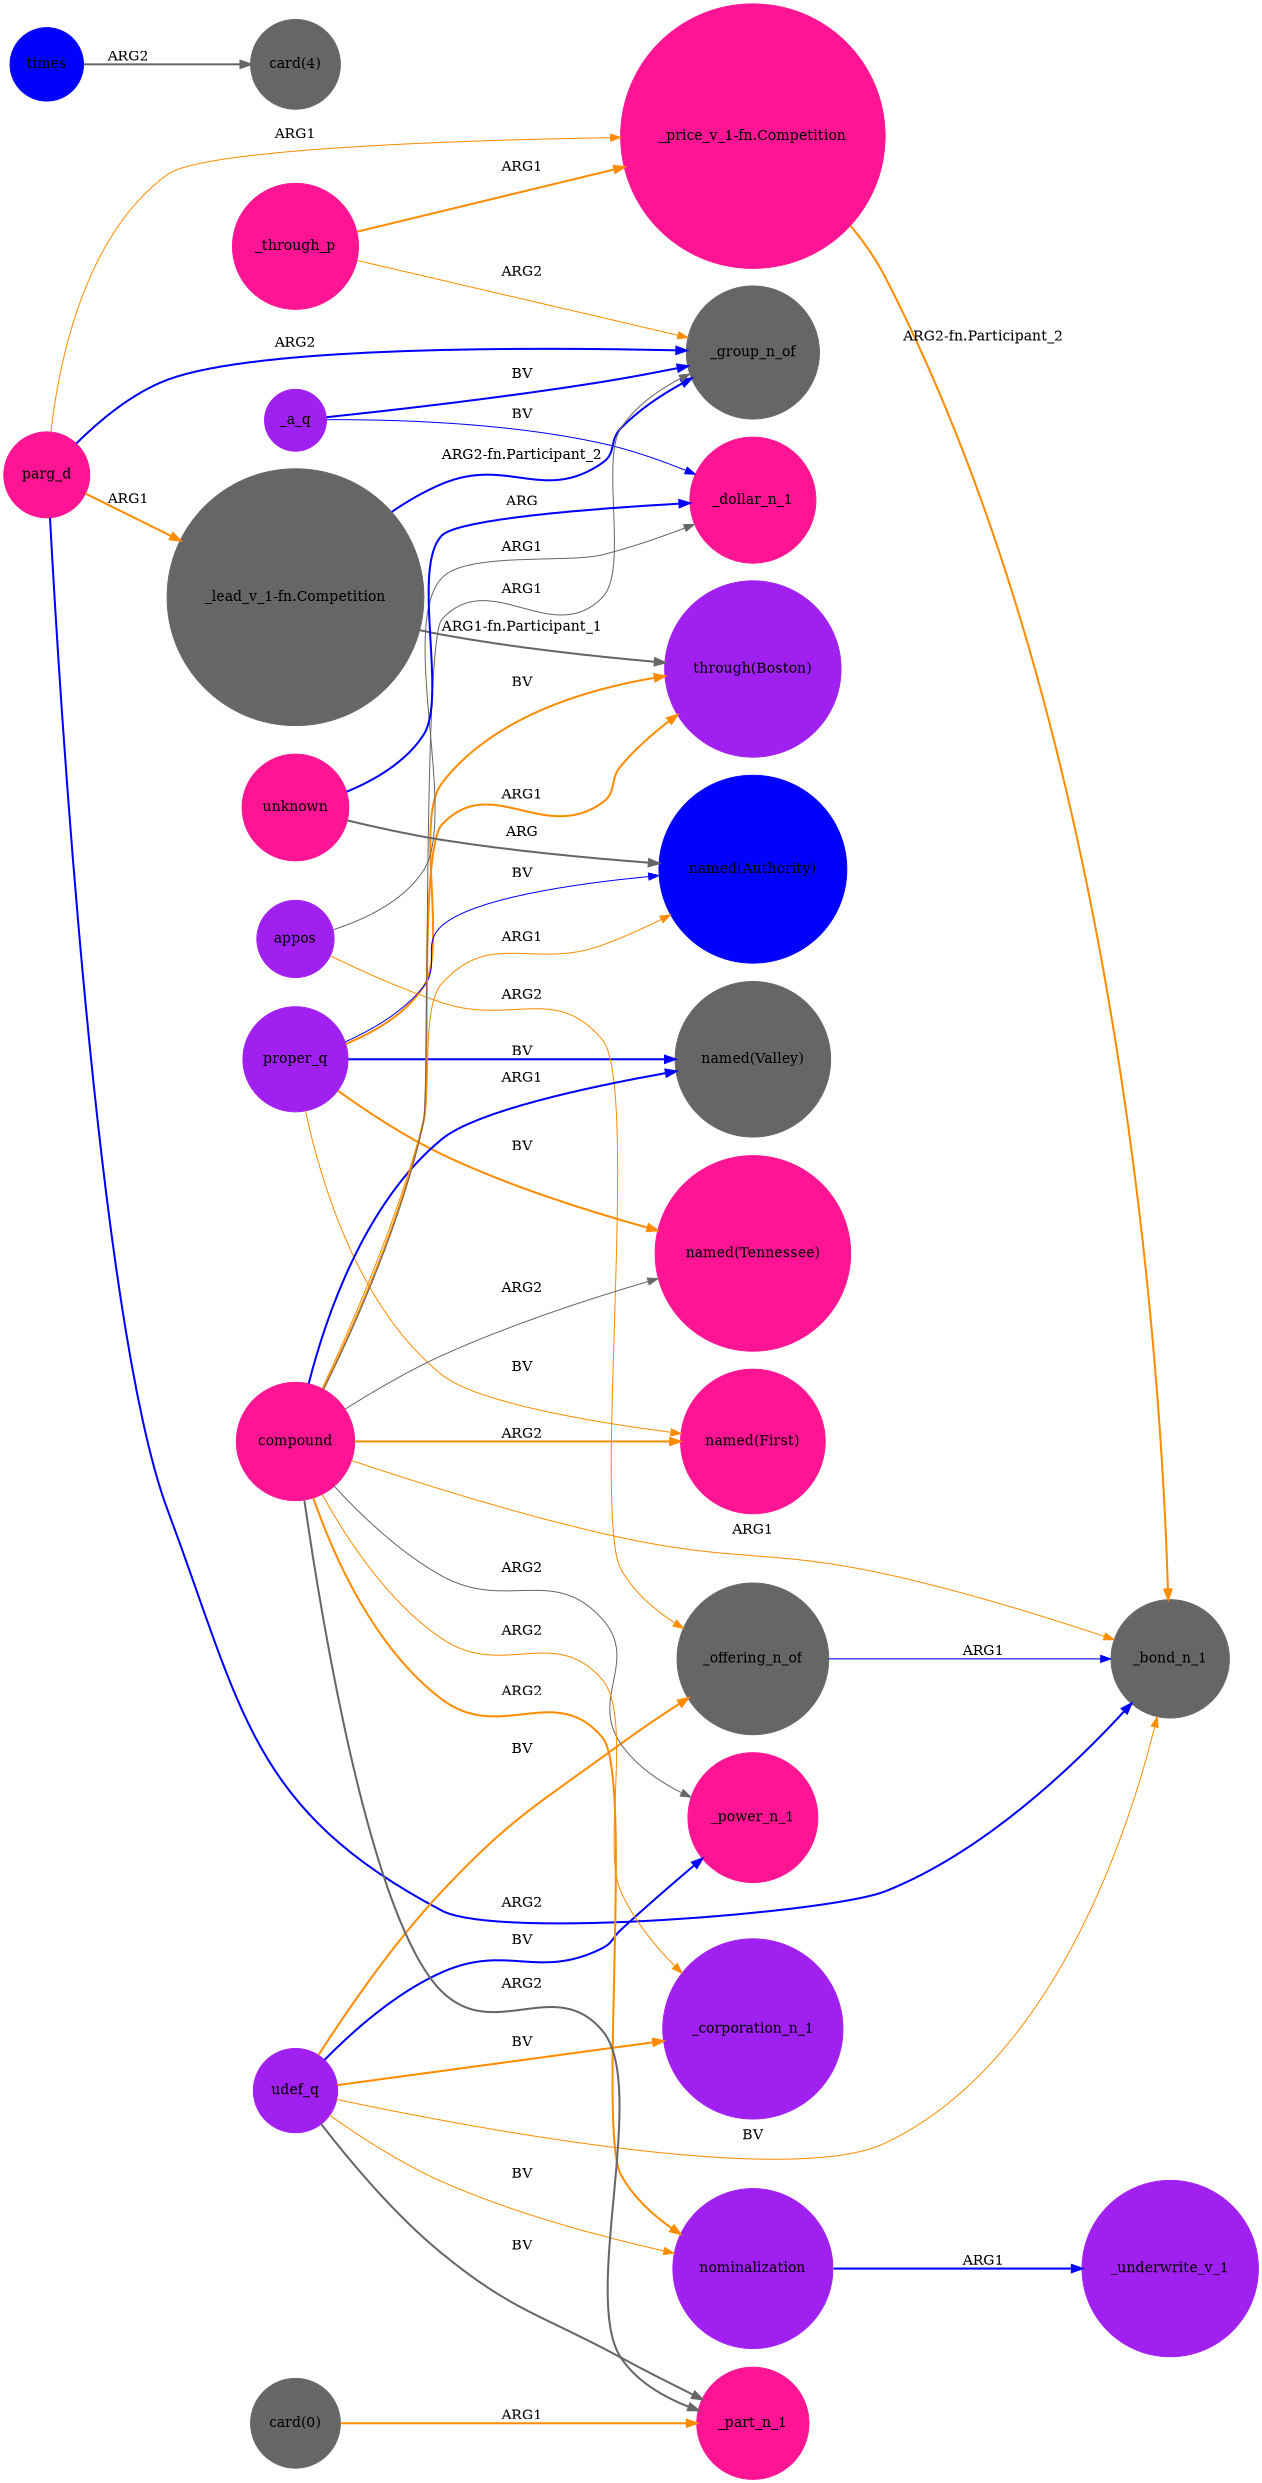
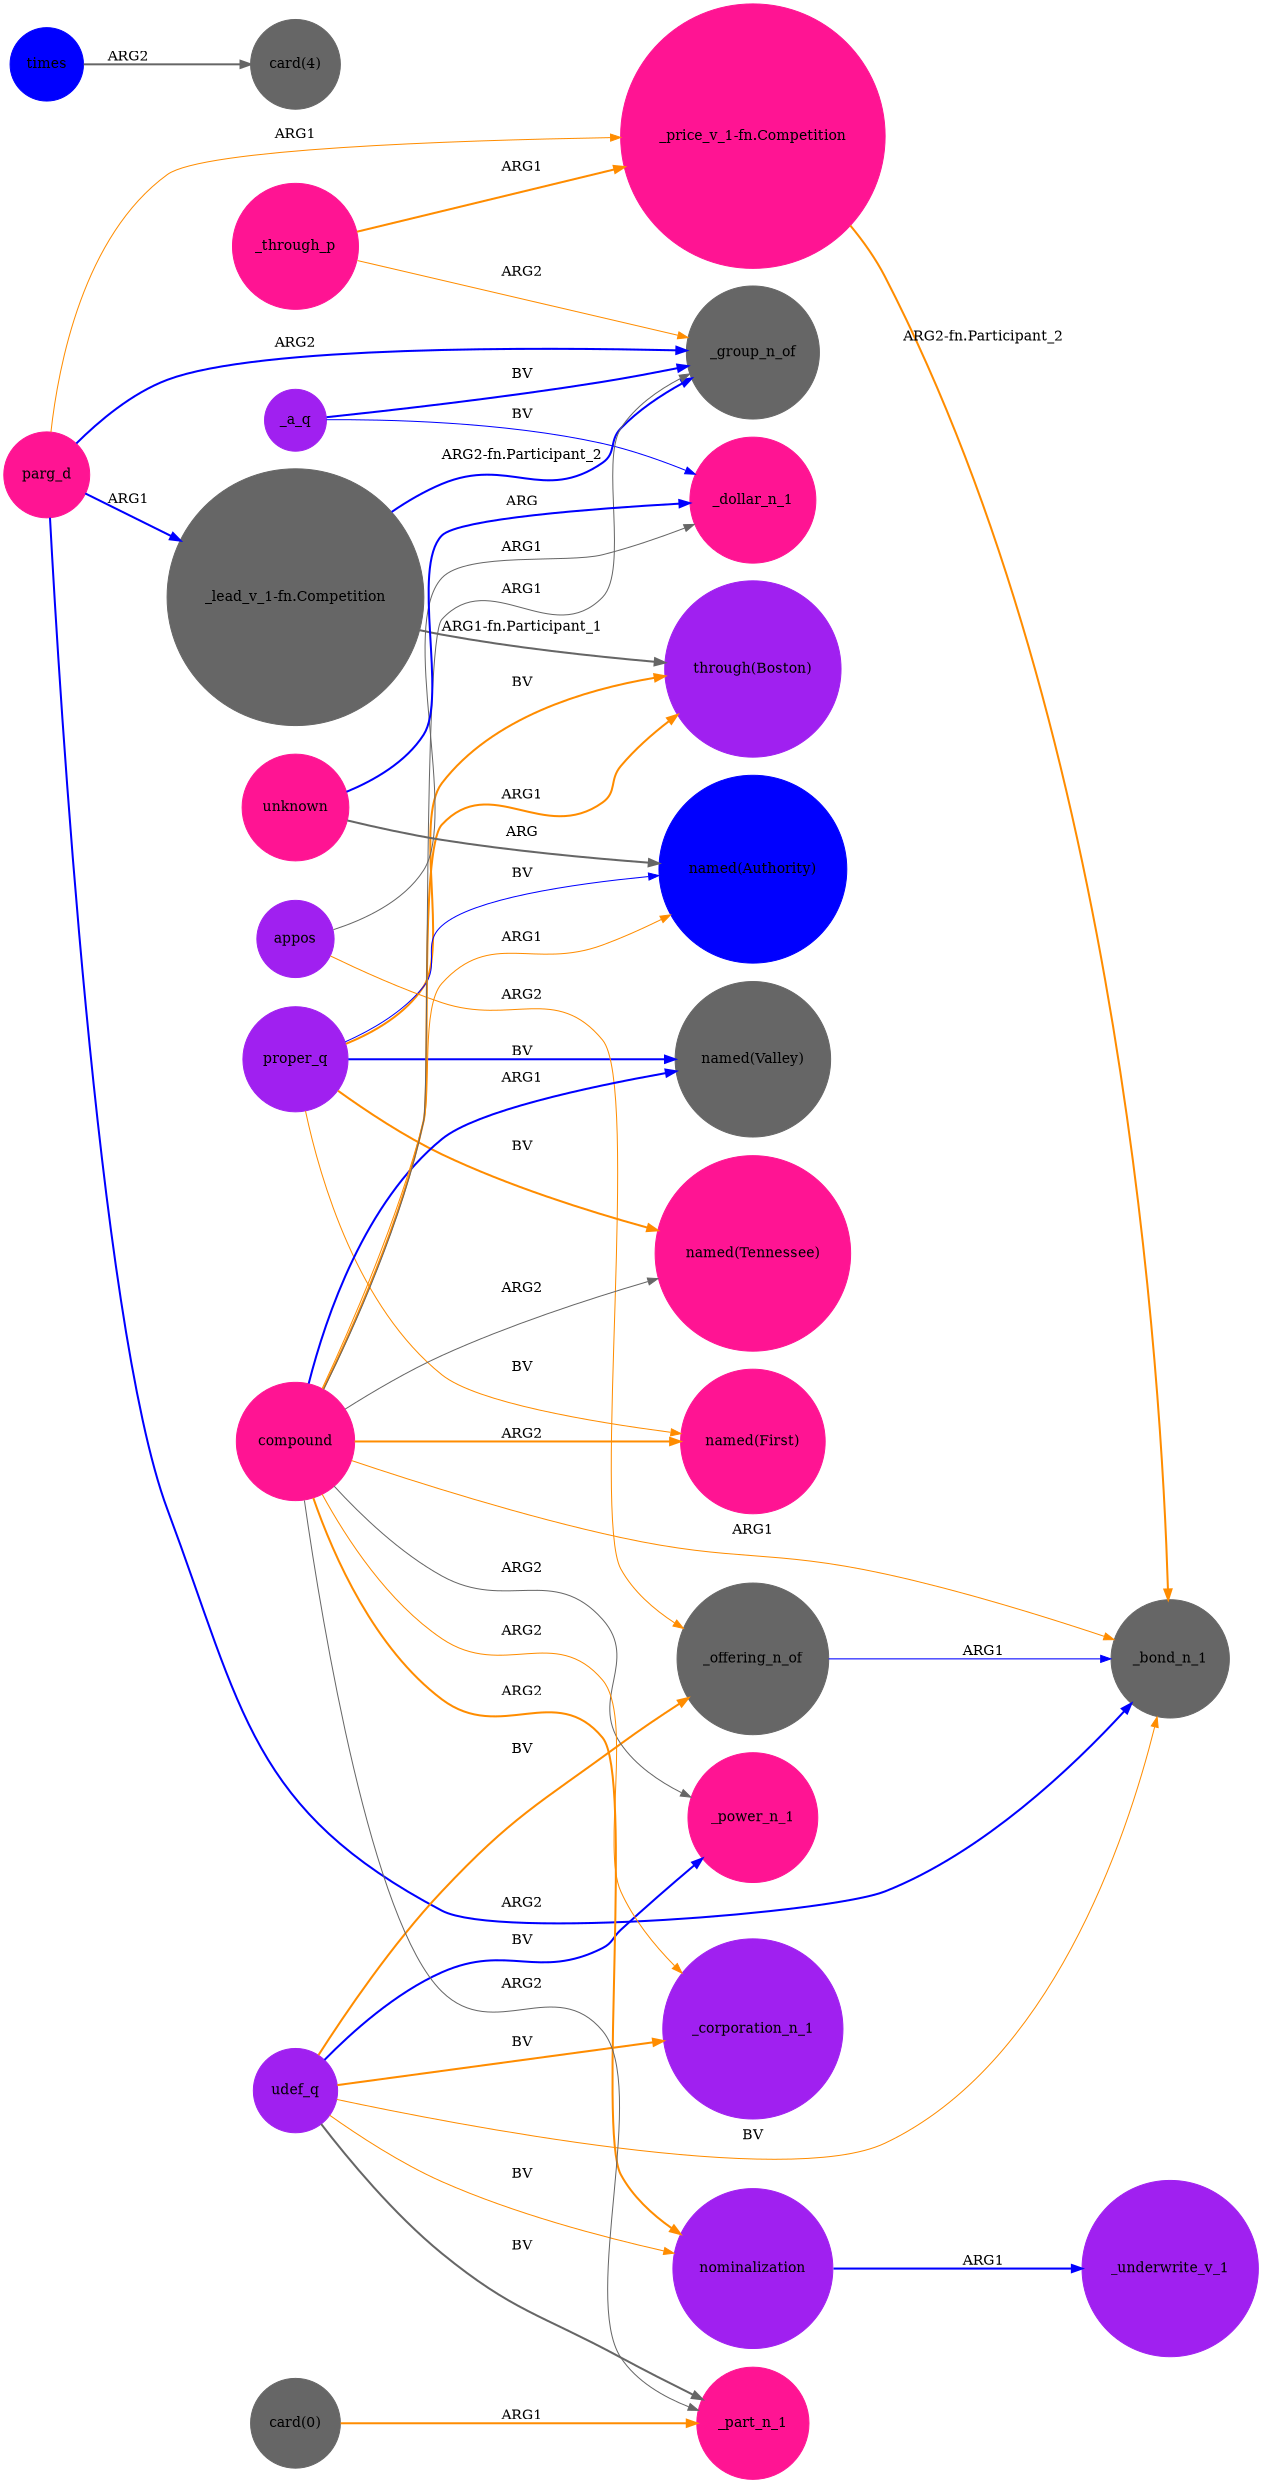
  digraph {
    rankdir=LR
    node [color=deeppink shape=circle style=filled]
    edge [color=darkorange style=bold]
    proper_q [color=purple]
    "named(Valley)" [color=gray40]
    n3 [color=purple label="through(Boston)"]
    "named(Tennessee)"
    "named(First)"
    "named(Authority)" [color=blue]
    "_lead_v_1-fn.Competition" [color=gray40]
    _group_n_of [color=gray40]
    parg_d
    _bond_n_1 [color=gray40]
    "_price_v_1-fn.Competition"
    _a_q [color=purple]
    _dollar_n_1
    udef_q [color=purple]
    _offering_n_of [color=gray40]
    nominalization [color=purple]
    _power_n_1
    _corporation_n_1 [color=purple]
    _part_n_1
    _underwrite_v_1 [color=purple]
    appos [color=purple]
    compound
    times [color=blue]
    "card(4)" [color=gray40]
    unknown
    _through_p
    n27 [color=gray40 label="card(0)"]
    proper_q -> "named(Valley)" [color=blue label=BV]
    proper_q -> n3 [label=BV]
    proper_q -> "named(Tennessee)" [label=BV]
    proper_q -> "named(First)" [label=BV style=solid]
    proper_q -> "named(Authority)" [color=blue label=BV style=solid]
    "_lead_v_1-fn.Competition" -> n3 [color=gray40 label="ARG1-fn.Participant_1"]
    "_lead_v_1-fn.Competition" -> _group_n_of [color=blue label="ARG2-fn.Participant_2"]
-   parg_d -> "_lead_v_1-fn.Competition" [label=ARG1]
+   parg_d -> "_lead_v_1-fn.Competition" [color=blue label=ARG1]
    parg_d -> _group_n_of [color=blue label=ARG2]
    parg_d -> _bond_n_1 [color=blue label=ARG2]
    parg_d -> "_price_v_1-fn.Competition" [label=ARG1 style=solid]
    "_price_v_1-fn.Competition" -> _bond_n_1 [label="ARG2-fn.Participant_2"]
    _a_q -> _group_n_of [color=blue label=BV]
    _a_q -> _dollar_n_1 [color=blue label=BV style=solid]
    udef_q -> _bond_n_1 [label=BV style=solid]
    udef_q -> _offering_n_of [label=BV]
    udef_q -> nominalization [label=BV style=solid]
    udef_q -> _power_n_1 [color=blue label=BV]
    udef_q -> _corporation_n_1 [label=BV]
    udef_q -> _part_n_1 [color=gray40 label=BV]
    _offering_n_of -> _bond_n_1 [color=blue label=ARG1 style=solid]
    nominalization -> _underwrite_v_1 [color=blue label=ARG1]
    appos -> _dollar_n_1 [color=gray40 label=ARG1 style=solid]
    appos -> _offering_n_of [label=ARG2 style=solid]
    compound -> "named(Valley)" [color=blue label=ARG1]
    compound -> n3 [label=ARG1]
    compound -> "named(Tennessee)" [color=gray40 label=ARG2 style=solid]
    compound -> "named(First)" [label=ARG2]
    compound -> "named(Authority)" [label=ARG1 style=solid]
    compound -> _group_n_of [color=gray40 label=ARG1 style=solid]
    compound -> _bond_n_1 [label=ARG1 style=solid]
    compound -> nominalization [label=ARG2]
    compound -> _power_n_1 [color=gray40 label=ARG2 style=solid]
    compound -> _corporation_n_1 [label=ARG2 style=solid]
-   compound -> _part_n_1 [color=gray40 label=ARG2]
+   compound -> _part_n_1 [color=gray40 label=ARG2 style=solid]
    times -> "card(4)" [color=gray40 label=ARG2]
    unknown -> "named(Authority)" [color=gray40 label=ARG]
    unknown -> _dollar_n_1 [color=blue label=ARG]
    _through_p -> _group_n_of [label=ARG2 style=solid]
    _through_p -> "_price_v_1-fn.Competition" [label=ARG1]
    n27 -> _part_n_1 [label=ARG1]
  }
